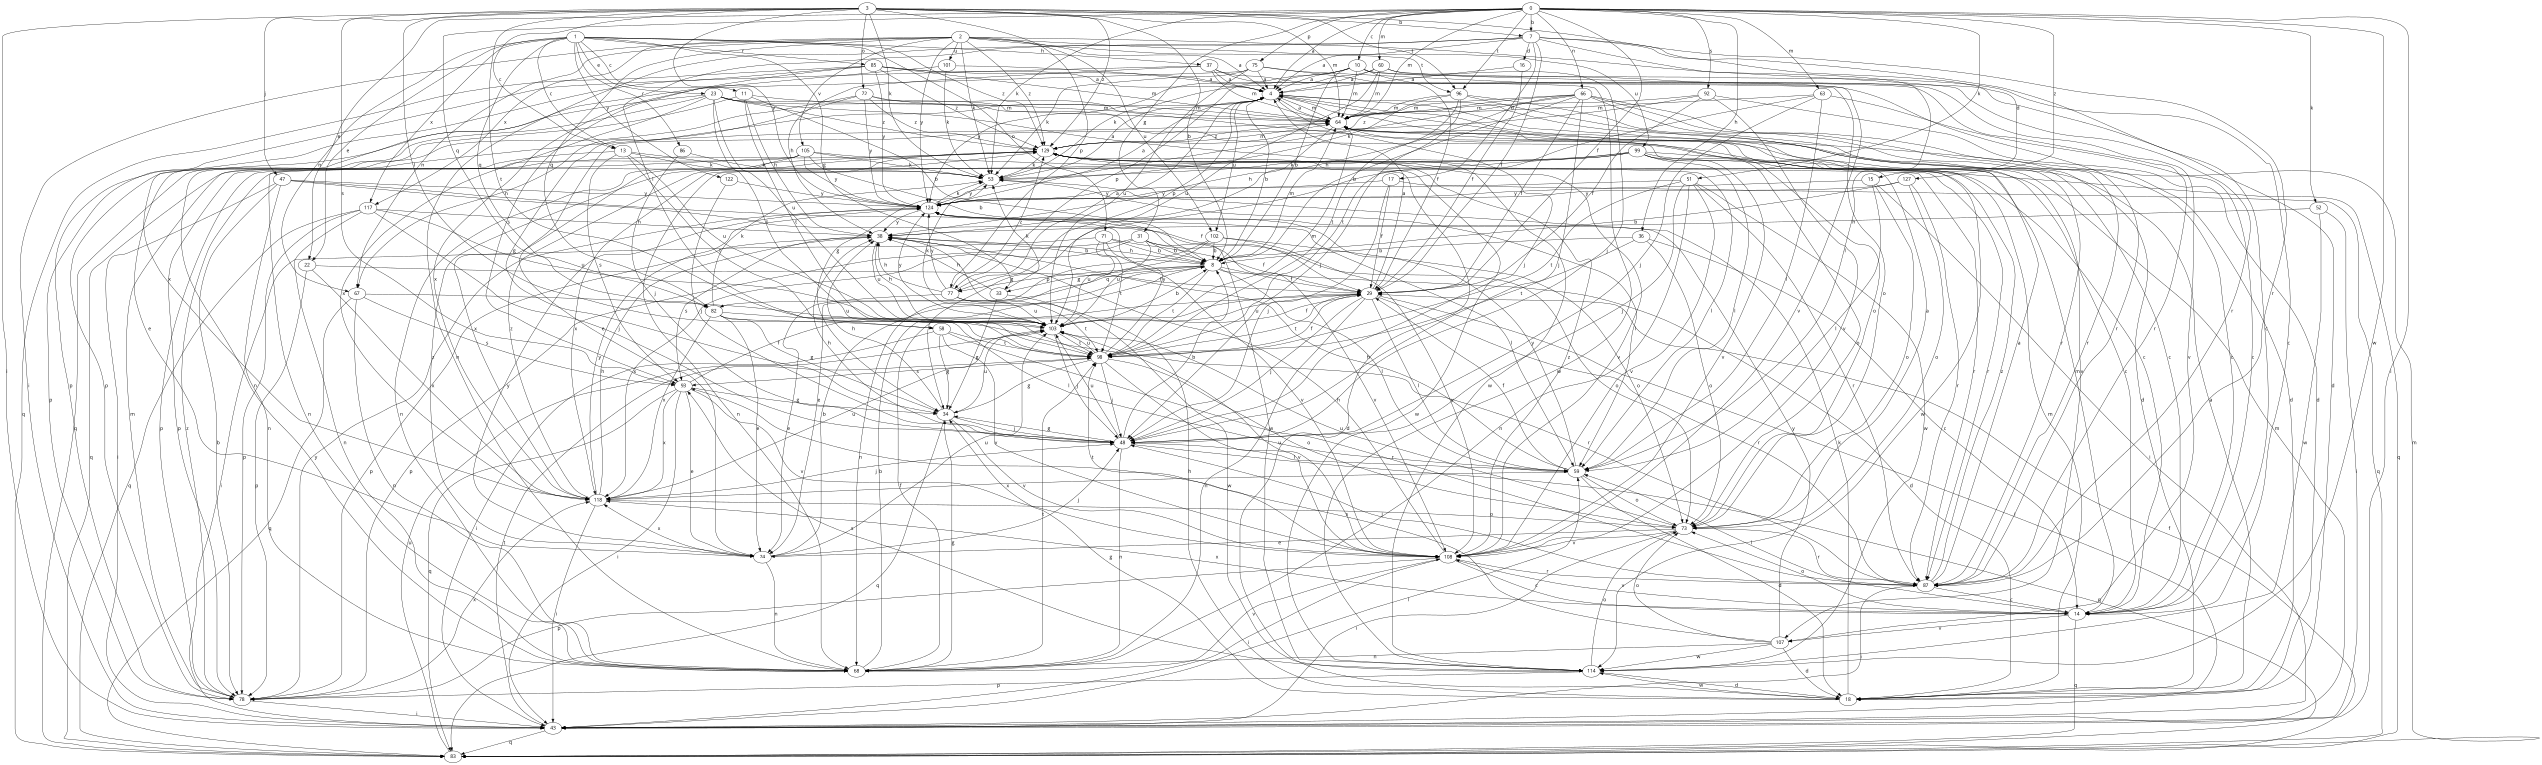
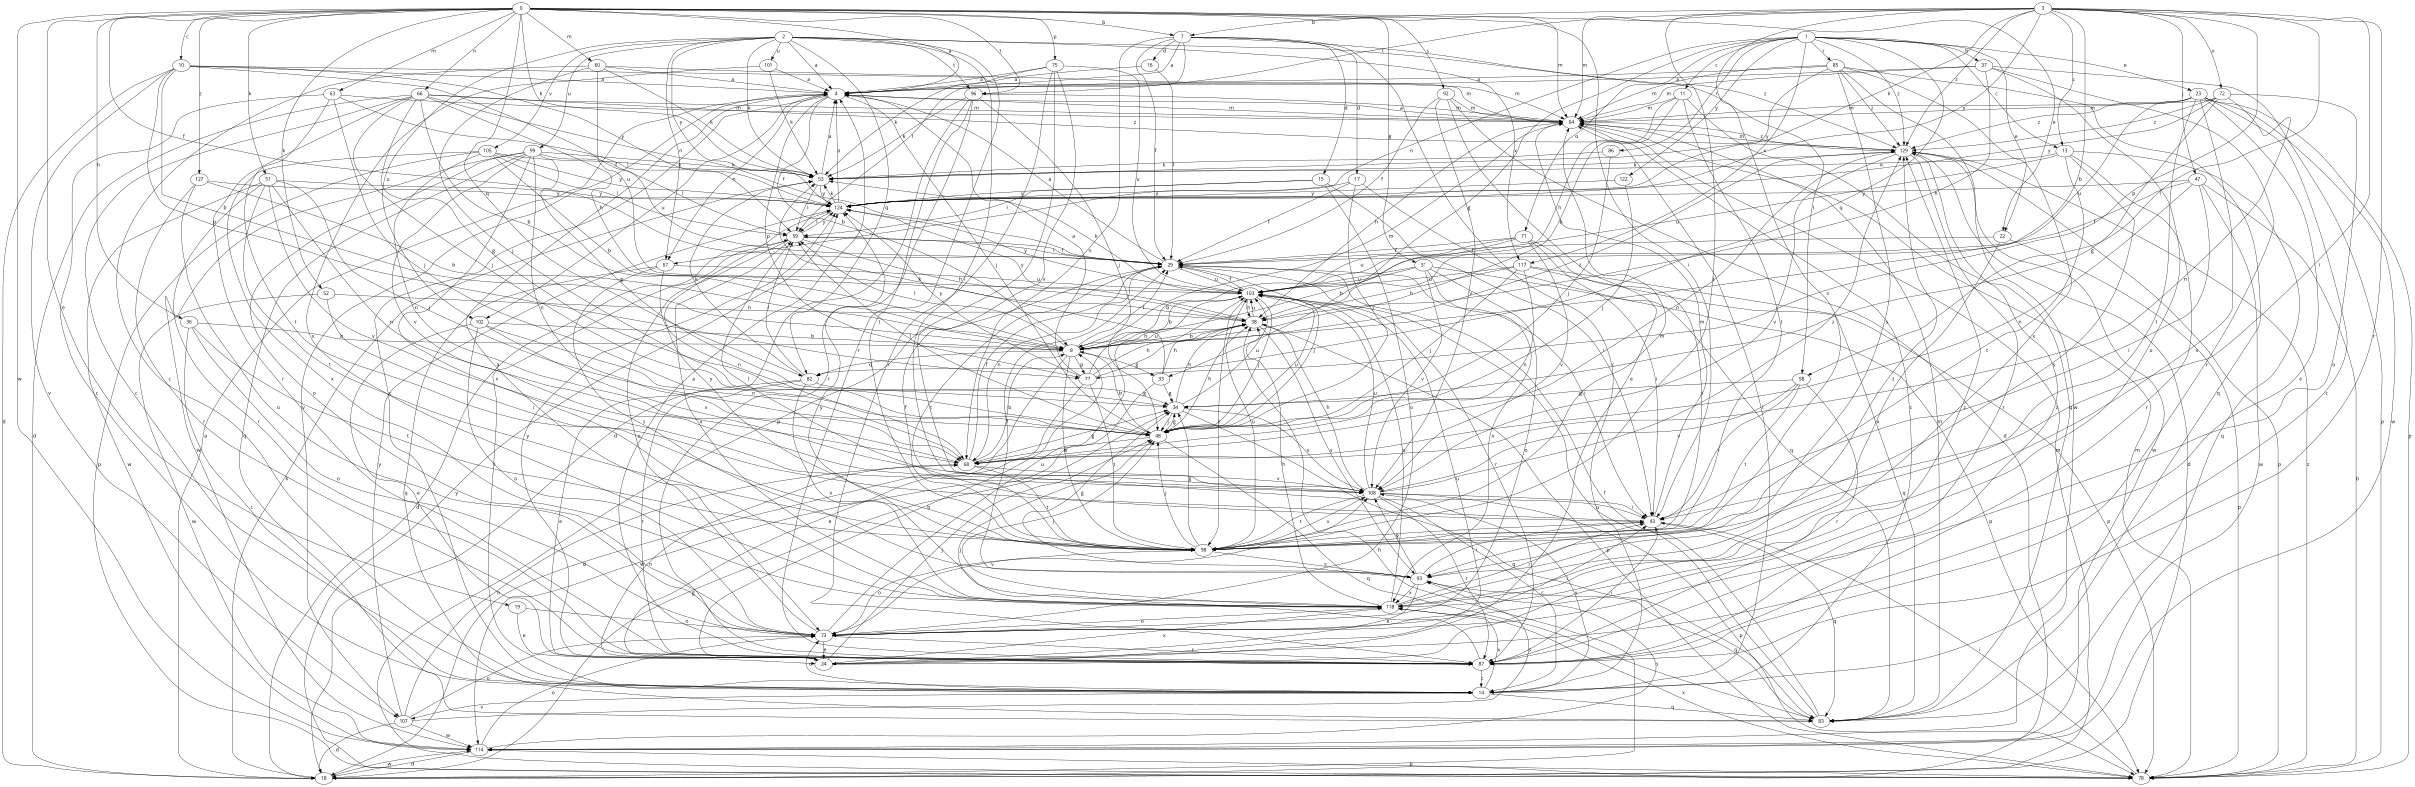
  strict digraph {
    fontname="Open Sans"
    node [fontname="Open Sans"]
    edge [fontname="Open Sans"]
    0
    4
    7
    10
+   19
    22
    29
    31
    36
    43
    51
    52
    53
    60
    63
    64
    66
    75
    82
    92
    96
    114
    127
    67
    102
    8
    77
    14
    48
    107
    58
    15
    16
    17
    59
    68
    124
    18
    73
    24
    118
    78
    87
    98
    103
    108
    83
    38
    129
    34
    93
    1
    11
    13
    23
    33
    37
    71
    85
    86
    117
    122
    2
    99
    101
    105
    3
    47
    72
    0 -> 4 [label=a]
    0 -> 7 [label=b]
    0 -> 10 [label=c]
+   0 -> 19 [label=e]
    0 -> 22 [label=e]
    0 -> 29 [label=f]
    0 -> 31 [label=g]
    0 -> 36 [label=h]
    0 -> 43 [label=i]
    0 -> 51 [label=k]
    0 -> 52 [label=k]
    0 -> 53 [label=k]
    0 -> 60 [label=m]
    0 -> 63 [label=m]
    0 -> 64 [label=m]
    0 -> 66 [label=n]
    0 -> 75 [label=p]
    0 -> 82 [label=q]
    0 -> 92 [label=s]
    0 -> 96 [label=t]
    0 -> 114 [label=w]
    0 -> 127 [label=z]
    4 -> 64 [label=m]
    4 -> 67 [label=n]
    4 -> 102 [label=u]
    4 -> 8 [label=b]
    4 -> 77 [label=p]
    4 -> 14 [label=c]
    4 -> 48 [label=j]
    4 -> 107 [label=v]
    7 -> 4 [label=a]
    7 -> 29 [label=f]
    7 -> 14 [label=c]
    7 -> 58 [label=l]
    7 -> 15 [label=d]
    7 -> 16 [label=d]
    7 -> 17 [label=d]
    7 -> 59 [label=l]
    7 -> 68 [label=n]
    10 -> 4 [label=a]
    10 -> 29 [label=f]
    10 -> 64 [label=m]
    10 -> 8 [label=b]
    10 -> 77 [label=p]
    10 -> 107 [label=v]
    10 -> 124 [label=y]
    10 -> 18 [label=d]
+   19 -> 73 [label=o]
+   19 -> 24 [label=e]
    22 -> 29 [label=f]
    22 -> 118 [label=x]
    22 -> 78 [label=p]
    29 -> 4 [label=a]
    29 -> 43 [label=i]
    29 -> 48 [label=j]
    29 -> 59 [label=l]
    29 -> 68 [label=n]
    29 -> 87 [label=r]
    29 -> 98 [label=t]
    29 -> 103 [label=u]
    31 -> 8 [label=b]
    31 -> 73 [label=o]
    31 -> 118 [label=x]
    31 -> 78 [label=p]
    31 -> 103 [label=u]
    31 -> 108 [label=v]
    36 -> 8 [label=b]
    36 -> 14 [label=c]
    36 -> 73 [label=o]
    36 -> 98 [label=t]
    43 -> 64 [label=m]
    43 -> 59 [label=l]
    43 -> 98 [label=t]
    43 -> 83 [label=q]
    51 -> 114 [label=w]
    51 -> 48 [label=j]
    51 -> 68 [label=n]
    51 -> 124 [label=y]
    51 -> 87 [label=r]
    51 -> 98 [label=t]
    51 -> 108 [label=v]
    52 -> 43 [label=i]
    52 -> 114 [label=w]
    52 -> 38 [label=h]
    53 -> 4 [label=a]
    53 -> 59 [label=l]
    53 -> 124 [label=y]
    60 -> 4 [label=a]
    60 -> 53 [label=k]
    60 -> 64 [label=m]
    60 -> 14 [label=c]
    60 -> 48 [label=j]
    60 -> 103 [label=u]
    63 -> 64 [label=m]
    63 -> 14 [label=c]
    63 -> 48 [label=j]
    63 -> 59 [label=l]
    63 -> 98 [label=t]
    64 -> 4 [label=a]
    64 -> 14 [label=c]
    64 -> 38 [label=h]
    64 -> 129 [label=z]
    66 -> 29 [label=f]
    66 -> 64 [label=m]
    66 -> 8 [label=b]
    66 -> 14 [label=c]
    66 -> 48 [label=j]
    66 -> 18 [label=d]
    66 -> 87 [label=r]
    66 -> 38 [label=h]
    66 -> 129 [label=z]
    66 -> 34 [label=g]
    75 -> 4 [label=a]
    75 -> 53 [label=k]
    75 -> 78 [label=p]
    75 -> 87 [label=r]
    75 -> 103 [label=u]
    75 -> 108 [label=v]
    82 -> 53 [label=k]
    82 -> 59 [label=l]
    82 -> 24 [label=e]
    82 -> 118 [label=x]
    82 -> 87 [label=r]
    82 -> 34 [label=g]
    92 -> 29 [label=f]
    92 -> 64 [label=m]
    92 -> 18 [label=d]
    92 -> 24 [label=e]
    92 -> 108 [label=v]
    96 -> 53 [label=k]
    96 -> 64 [label=m]
    96 -> 48 [label=j]
    96 -> 18 [label=d]
    96 -> 87 [label=r]
    96 -> 98 [label=t]
    114 -> 18 [label=d]
    114 -> 73 [label=o]
    114 -> 78 [label=p]
    114 -> 93 [label=s]
    127 -> 8 [label=b]
    127 -> 124 [label=y]
    127 -> 73 [label=o]
    127 -> 87 [label=r]
    67 -> 68 [label=n]
    67 -> 103 [label=u]
    67 -> 83 [label=q]
    67 -> 93 [label=s]
    102 -> 8 [label=b]
    102 -> 68 [label=n]
    102 -> 73 [label=o]
    102 -> 24 [label=e]
    102 -> 108 [label=v]
    8 -> 29 [label=f]
    8 -> 64 [label=m]
    8 -> 82 [label=q]
    8 -> 77 [label=p]
    8 -> 59 [label=l]
    8 -> 18 [label=d]
    8 -> 98 [label=t]
    8 -> 38 [label=h]
    8 -> 33 [label=g]
    77 -> 4 [label=a]
    77 -> 124 [label=y]
    77 -> 24 [label=e]
    77 -> 98 [label=t]
    77 -> 103 [label=u]
    77 -> 38 [label=h]
    77 -> 129 [label=z]
-   14 -> 64 [label=m]
+   14 -> 64 [label=l]
    14 -> 107 [label=v]
    14 -> 59 [label=l]
    14 -> 73 [label=o]
    14 -> 118 [label=x]
    14 -> 108 [label=v]
    14 -> 83 [label=q]
    48 -> 8 [label=b]
    48 -> 59 [label=l]
    48 -> 68 [label=n]
    48 -> 103 [label=u]
    48 -> 83 [label=q]
    48 -> 38 [label=h]
    48 -> 34 [label=g]
    107 -> 114 [label=w]
    107 -> 68 [label=n]
    107 -> 124 [label=y]
    107 -> 18 [label=d]
    107 -> 73 [label=o]
    107 -> 93 [label=s]
    58 -> 43 [label=i]
    58 -> 87 [label=r]
    58 -> 98 [label=t]
    58 -> 108 [label=v]
    58 -> 34 [label=g]
    15 -> 43 [label=i]
    15 -> 59 [label=l]
    15 -> 124 [label=y]
    15 -> 73 [label=o]
    16 -> 4 [label=a]
    16 -> 29 [label=f]
    17 -> 29 [label=f]
    17 -> 48 [label=j]
    17 -> 124 [label=y]
    17 -> 83 [label=q]
    59 -> 29 [label=f]
    59 -> 124 [label=y]
    59 -> 18 [label=d]
    59 -> 73 [label=o]
    59 -> 118 [label=x]
    59 -> 38 [label=h]
    68 -> 29 [label=f]
    68 -> 8 [label=b]
    68 -> 98 [label=t]
    68 -> 108 [label=v]
    68 -> 34 [label=g]
    124 -> 4 [label=a]
    124 -> 53 [label=k]
    124 -> 59 [label=l]
    18 -> 4 [label=a]
    18 -> 53 [label=k]
    18 -> 64 [label=m]
    18 -> 114 [label=w]
    18 -> 38 [label=h]
    18 -> 34 [label=g]
    73 -> 4 [label=a]
    73 -> 43 [label=i]
    73 -> 24 [label=e]
    73 -> 87 [label=r]
    73 -> 103 [label=u]
    73 -> 108 [label=v]
    24 -> 8 [label=b]
    24 -> 48 [label=j]
    24 -> 68 [label=n]
    24 -> 124 [label=y]
    24 -> 118 [label=x]
    24 -> 103 [label=u]
    24 -> 129 [label=z]
    118 -> 43 [label=i]
    118 -> 48 [label=j]
    118 -> 124 [label=y]
    118 -> 73 [label=o]
    118 -> 103 [label=u]
    118 -> 38 [label=h]
    118 -> 129 [label=z]
    78 -> 43 [label=i]
    78 -> 64 [label=m]
    78 -> 124 [label=y]
    78 -> 118 [label=x]
    78 -> 129 [label=z]
    87 -> 4 [label=a]
    87 -> 43 [label=i]
    87 -> 14 [label=c]
    87 -> 48 [label=j]
    87 -> 129 [label=z]
    98 -> 29 [label=f]
    98 -> 64 [label=m]
    98 -> 48 [label=j]
    98 -> 124 [label=y]
    98 -> 73 [label=o]
    98 -> 103 [label=u]
    98 -> 108 [label=v]
    98 -> 34 [label=g]
    98 -> 93 [label=s]
    103 -> 29 [label=f]
    103 -> 53 [label=k]
    103 -> 8 [label=b]
    103 -> 48 [label=j]
    103 -> 124 [label=y]
    103 -> 98 [label=t]
    103 -> 38 [label=h]
    108 -> 43 [label=i]
    108 -> 14 [label=c]
    108 -> 78 [label=p]
    108 -> 87 [label=r]
    108 -> 98 [label=t]
    108 -> 103 [label=u]
    108 -> 38 [label=h]
    108 -> 129 [label=z]
    83 -> 29 [label=f]
    83 -> 64 [label=m]
    83 -> 103 [label=u]
    38 -> 8 [label=b]
-   124 -> 38 [label=y]
+   38 -> 124 [label=y]
    38 -> 78 [label=p]
    38 -> 103 [label=u]
    38 -> 93 [label=s]
    129 -> 53 [label=k]
    129 -> 64 [label=m]
    129 -> 114 [label=w]
    129 -> 68 [label=n]
    129 -> 18 [label=d]
    129 -> 78 [label=p]
    129 -> 87 [label=r]
    129 -> 108 [label=v]
    34 -> 48 [label=j]
    34 -> 103 [label=u]
    34 -> 108 [label=v]
    34 -> 83 [label=q]
    34 -> 38 [label=h]
    93 -> 29 [label=f]
    93 -> 43 [label=i]
    93 -> 24 [label=e]
    93 -> 118 [label=x]
    93 -> 108 [label=v]
    93 -> 83 [label=q]
    93 -> 34 [label=g]
    1 -> 22 [label=e]
    1 -> 82 [label=q]
    1 -> 67 [label=n]
    1 -> 129 [label=z]
    1 -> 11 [label=c]
    1 -> 13 [label=c]
    1 -> 23 [label=e]
    1 -> 33 [label=g]
    1 -> 37 [label=h]
    1 -> 71 [label=o]
    1 -> 85 [label=r]
    1 -> 86 [label=r]
    1 -> 117 [label=x]
    1 -> 122 [label=y]
    11 -> 64 [label=m]
    11 -> 8 [label=b]
    11 -> 98 [label=t]
    11 -> 83 [label=q]
    11 -> 38 [label=h]
    13 -> 53 [label=k]
    13 -> 87 [label=r]
    13 -> 98 [label=t]
    13 -> 103 [label=u]
    13 -> 83 [label=q]
    13 -> 93 [label=s]
    23 -> 64 [label=m]
    23 -> 114 [label=w]
    23 -> 14 [label=c]
    23 -> 24 [label=e]
    23 -> 118 [label=x]
    23 -> 78 [label=p]
    23 -> 98 [label=t]
    23 -> 103 [label=u]
    23 -> 129 [label=z]
    33 -> 53 [label=k]
    33 -> 114 [label=w]
    33 -> 38 [label=h]
    33 -> 34 [label=g]
    37 -> 4 [label=a]
    37 -> 64 [label=m]
    37 -> 73 [label=o]
    37 -> 78 [label=p]
    37 -> 87 [label=r]
    37 -> 38 [label=h]
    71 -> 29 [label=f]
    71 -> 43 [label=i]
    71 -> 8 [label=b]
    71 -> 98 [label=t]
    71 -> 103 [label=u]
    71 -> 108 [label=v]
    85 -> 4 [label=a]
    85 -> 64 [label=m]
    85 -> 114 [label=w]
    85 -> 124 [label=y]
    85 -> 118 [label=x]
    85 -> 83 [label=q]
    85 -> 129 [label=z]
    85 -> 93 [label=s]
    86 -> 53 [label=k]
    86 -> 48 [label=j]
    117 -> 48 [label=j]
    117 -> 68 [label=n]
    117 -> 78 [label=p]
    117 -> 103 [label=u]
    117 -> 83 [label=q]
    117 -> 38 [label=h]
    122 -> 48 [label=j]
    122 -> 124 [label=y]
    2 -> 4 [label=a]
    2 -> 43 [label=i]
    2 -> 53 [label=k]
    2 -> 82 [label=q]
    2 -> 96 [label=t]
    2 -> 67 [label=n]
    2 -> 102 [label=u]
    2 -> 124 [label=y]
    2 -> 87 [label=r]
    2 -> 129 [label=z]
    2 -> 117 [label=x]
    2 -> 99 [label=u]
    2 -> 101 [label=u]
    2 -> 105 [label=v]
    99 -> 53 [label=k]
    99 -> 114 [label=w]
    99 -> 59 [label=l]
    99 -> 68 [label=n]
    99 -> 73 [label=o]
    99 -> 118 [label=x]
    99 -> 108 [label=v]
    99 -> 83 [label=q]
    99 -> 34 [label=g]
    101 -> 4 [label=a]
    101 -> 53 [label=k]
    101 -> 118 [label=x]
    105 -> 53 [label=k]
    105 -> 8 [label=b]
    105 -> 59 [label=l]
    105 -> 68 [label=n]
    105 -> 124 [label=y]
    105 -> 118 [label=x]
    105 -> 78 [label=p]
    3 -> 7 [label=b]
    3 -> 43 [label=i]
    3 -> 53 [label=k]
    3 -> 64 [label=m]
    3 -> 96 [label=t]
    3 -> 8 [label=b]
    3 -> 77 [label=p]
    3 -> 58 [label=l]
    3 -> 124 [label=y]
    3 -> 87 [label=r]
    3 -> 98 [label=t]
    3 -> 129 [label=z]
    3 -> 93 [label=s]
    3 -> 13 [label=c]
    3 -> 47 [label=j]
    3 -> 72 [label=o]
    47 -> 29 [label=f]
    47 -> 43 [label=i]
    47 -> 114 [label=w]
    47 -> 68 [label=n]
    47 -> 124 [label=y]
    47 -> 78 [label=b]
    72 -> 64 [label=m]
    72 -> 68 [label=n]
    72 -> 124 [label=y]
    72 -> 73 [label=o]
    72 -> 129 [label=z]
    72 -> 34 [label=g]
  }
